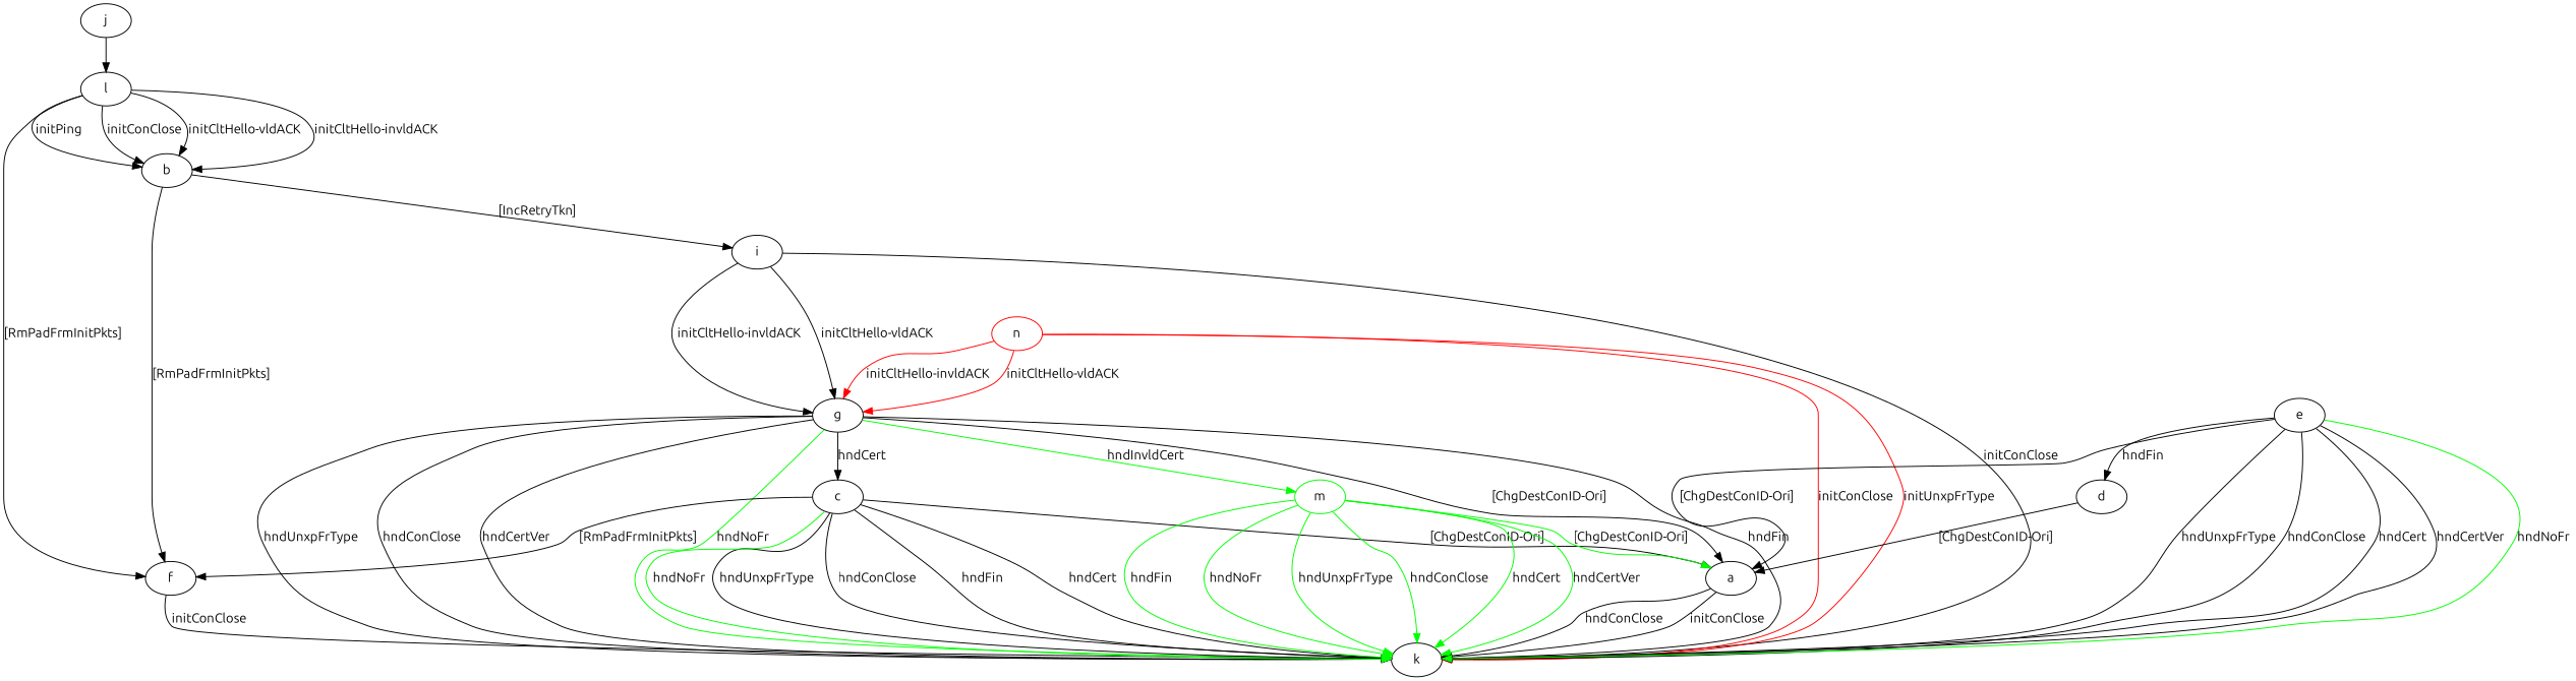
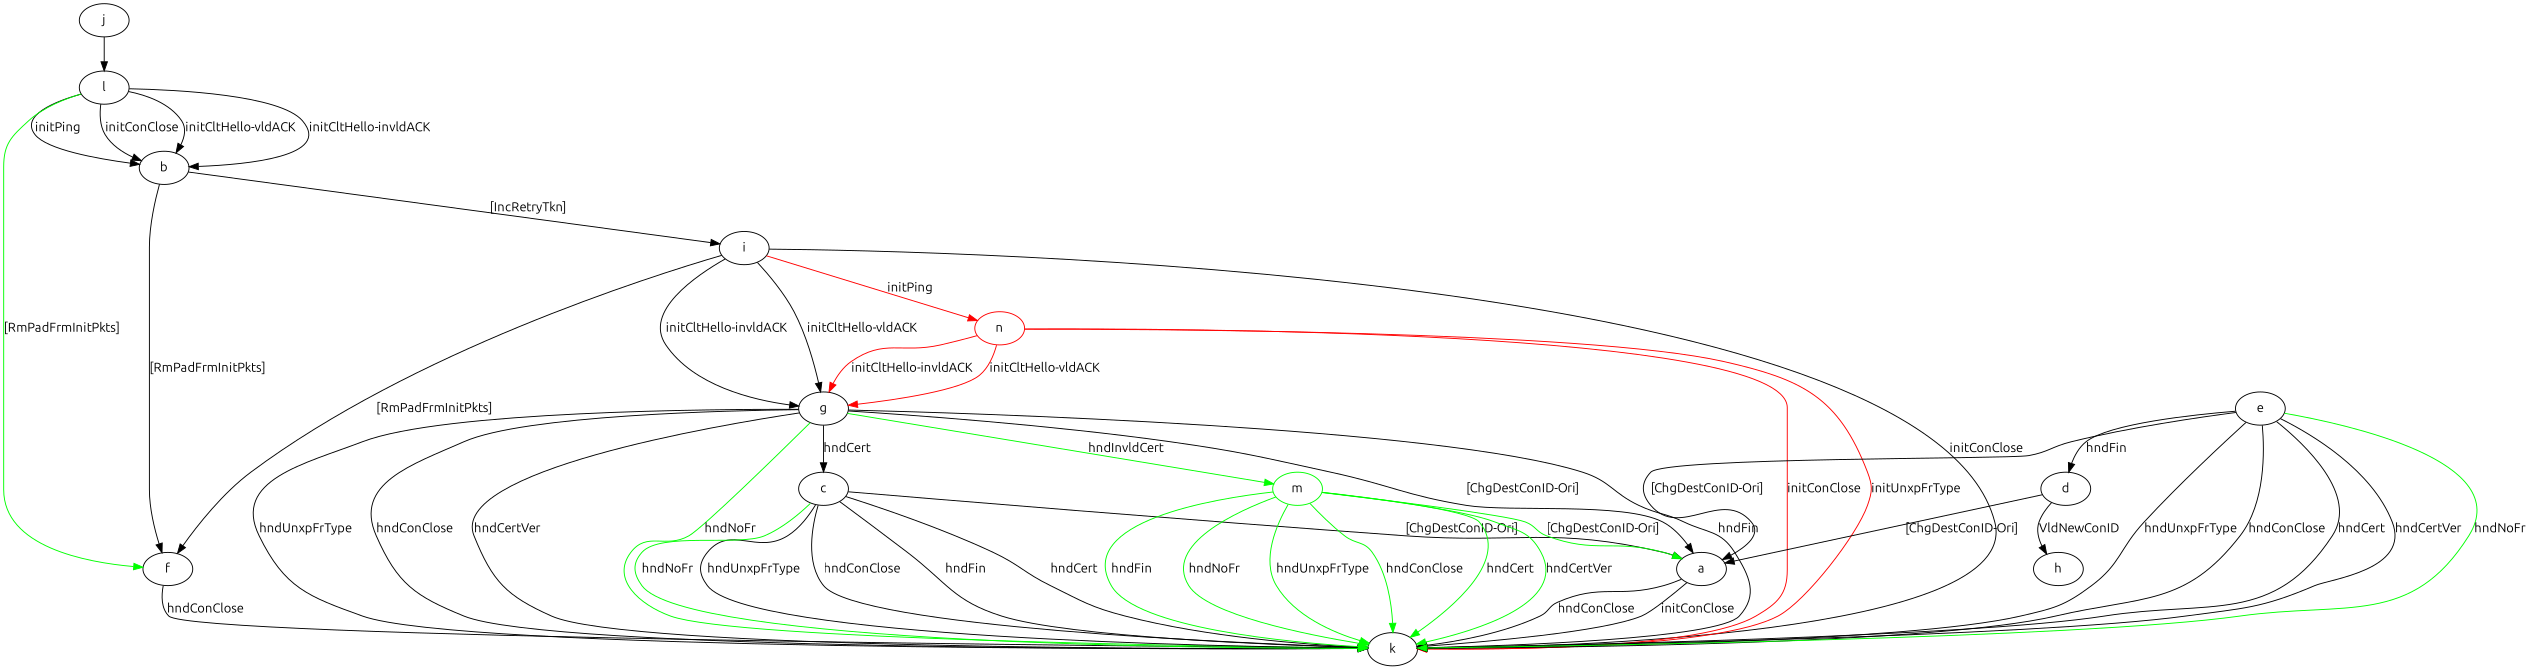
  digraph {
    fontname=Ubuntu
    node [fontname=Ubuntu]
    edge [fontname=Ubuntu]
    a
    k
    b
    f
    i
    g
    n [color=red]
    c
    m [color=green]
    e
    d
+   h
    j
    l
    a -> k [label="initConClose "]
    a -> k [label="hndConClose "]
    b -> f [label="[RmPadFrmInitPkts] "]
    b -> i [label="[IncRetryTkn] "]
-   f -> k [label="initConClose "]
+   f -> k [label="hndConClose "]
    i -> k [label="initConClose "]
-   c -> f [label="[RmPadFrmInitPkts] "]
+   i -> f [label="[RmPadFrmInitPkts] "]
    i -> g [label="initCltHello-vldACK "]
    i -> g [label="initCltHello-invldACK "]
+   i -> n [color=red label="initPing "]
    g -> a [label="[ChgDestConID-Ori] "]
    g -> k [label="hndFin "]
    g -> k [label="hndUnxpFrType "]
    g -> k [label="hndConClose "]
    g -> k [label="hndCertVer "]
    g -> k [color=green label="hndNoFr "]
    g -> c [label="hndCert "]
    g -> m [color=green label="hndInvldCert "]
    n -> k [color=red label="initConClose "]
    n -> k [color=red label="initUnxpFrType "]
    n -> g [color=red label="initCltHello-vldACK "]
    n -> g [color=red label="initCltHello-invldACK "]
    c -> a [label="[ChgDestConID-Ori] "]
    c -> k [label="hndFin "]
    c -> k [label="hndUnxpFrType "]
    c -> k [label="hndConClose "]
    c -> k [label="hndCert "]
    c -> k [color=green label="hndNoFr "]
    m -> a [color=green label="[ChgDestConID-Ori] "]
    m -> k [color=green label="hndFin "]
    m -> k [color=green label="hndNoFr "]
    m -> k [color=green label="hndUnxpFrType "]
    m -> k [color=green label="hndConClose "]
    m -> k [color=green label="hndCert "]
    m -> k [color=green label="hndCertVer "]
    e -> a [label="[ChgDestConID-Ori] "]
    e -> k [label="hndUnxpFrType "]
    e -> k [label="hndConClose "]
    e -> k [label="hndCert "]
    e -> k [label="hndCertVer "]
    e -> k [color=green label="hndNoFr "]
    e -> d [label="hndFin "]
    d -> a [label="[ChgDestConID-Ori] "]
+   d -> h [label="VldNewConID "]
    j -> l
    l -> b [label="initPing "]
    l -> b [label="initConClose "]
    l -> b [label="initCltHello-vldACK "]
    l -> b [label="initCltHello-invldACK "]
-   l -> f [label="[RmPadFrmInitPkts] "]
+   l -> f [label="[RmPadFrmInitPkts] " color=green]
  }
